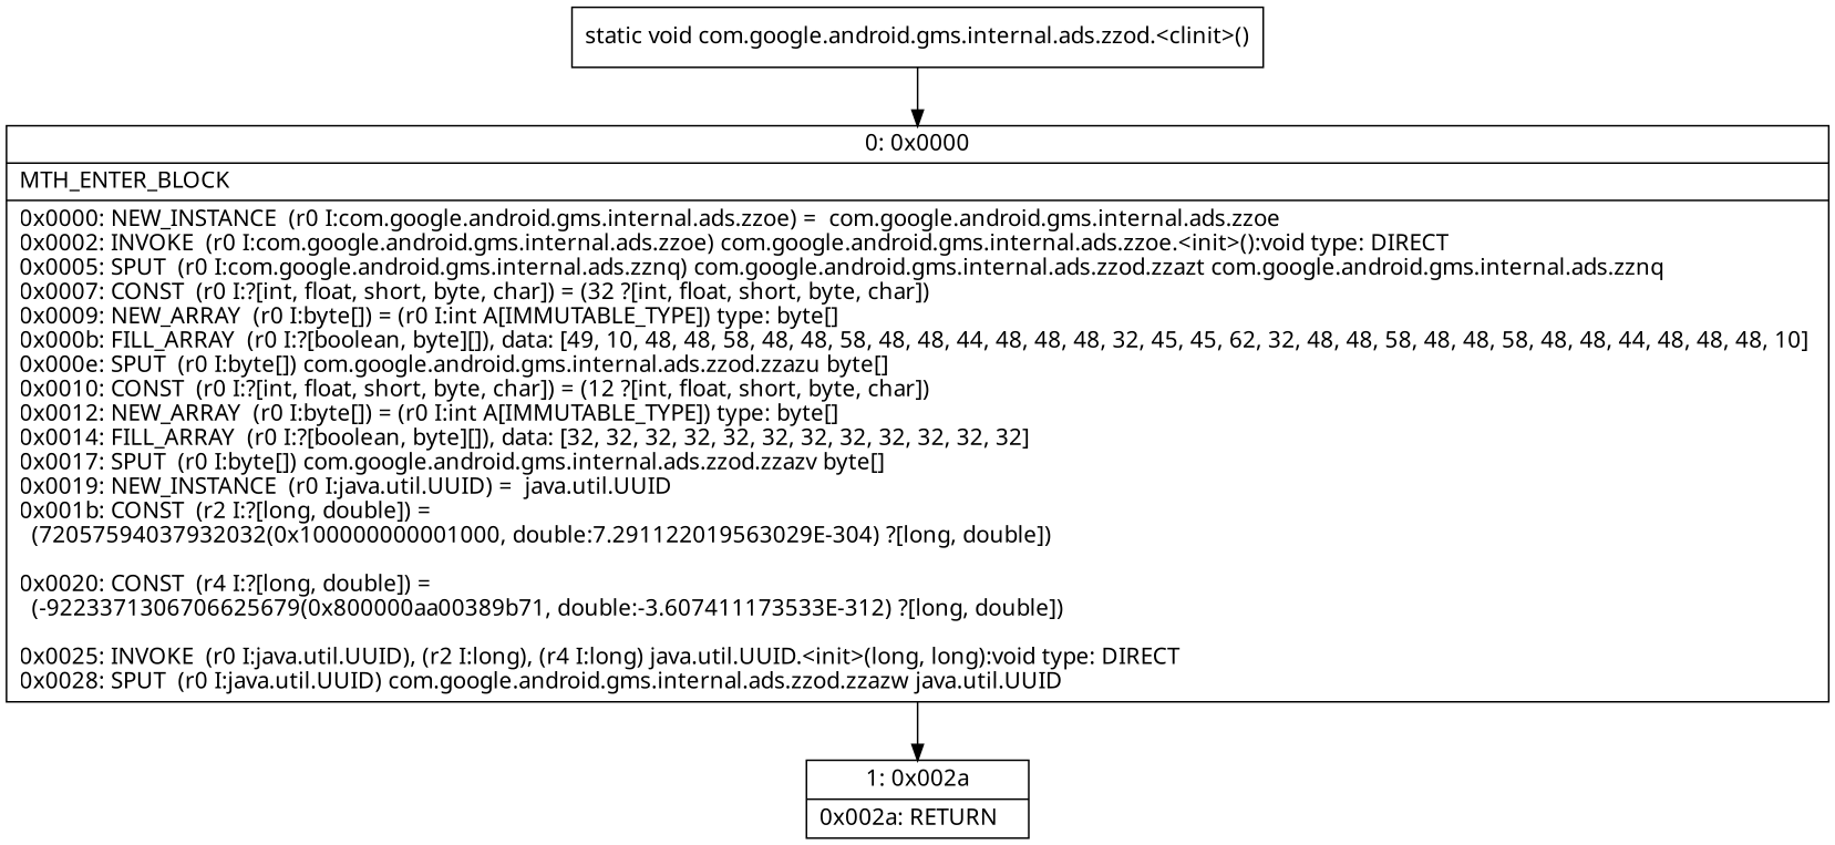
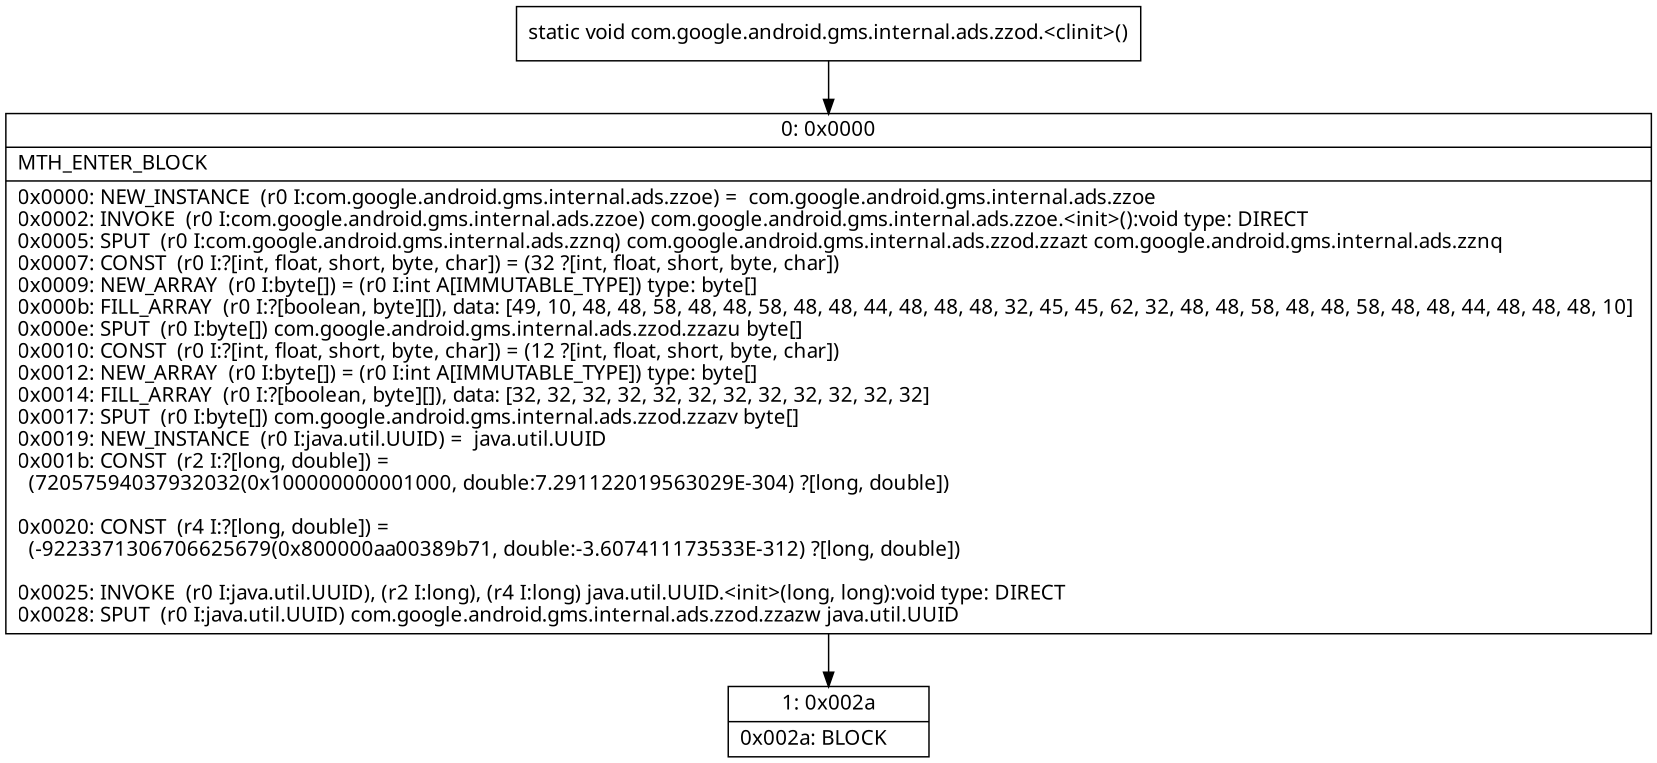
  digraph {
    fontname="Noto Sans"
    node [shape=record fontname="Noto Sans"]
    edge [fontname="Noto Sans"]
    n1 [label="{0\:\ 0x0000|MTH_ENTER_BLOCK\l|0x0000: NEW_INSTANCE  (r0 I:com.google.android.gms.internal.ads.zzoe) =  com.google.android.gms.internal.ads.zzoe \l0x0002: INVOKE  (r0 I:com.google.android.gms.internal.ads.zzoe) com.google.android.gms.internal.ads.zzoe.\<init\>():void type: DIRECT \l0x0005: SPUT  (r0 I:com.google.android.gms.internal.ads.zznq) com.google.android.gms.internal.ads.zzod.zzazt com.google.android.gms.internal.ads.zznq \l0x0007: CONST  (r0 I:?[int, float, short, byte, char]) = (32 ?[int, float, short, byte, char]) \l0x0009: NEW_ARRAY  (r0 I:byte[]) = (r0 I:int A[IMMUTABLE_TYPE]) type: byte[] \l0x000b: FILL_ARRAY  (r0 I:?[boolean, byte][]), data: [49, 10, 48, 48, 58, 48, 48, 58, 48, 48, 44, 48, 48, 48, 32, 45, 45, 62, 32, 48, 48, 58, 48, 48, 58, 48, 48, 44, 48, 48, 48, 10] \l0x000e: SPUT  (r0 I:byte[]) com.google.android.gms.internal.ads.zzod.zzazu byte[] \l0x0010: CONST  (r0 I:?[int, float, short, byte, char]) = (12 ?[int, float, short, byte, char]) \l0x0012: NEW_ARRAY  (r0 I:byte[]) = (r0 I:int A[IMMUTABLE_TYPE]) type: byte[] \l0x0014: FILL_ARRAY  (r0 I:?[boolean, byte][]), data: [32, 32, 32, 32, 32, 32, 32, 32, 32, 32, 32, 32] \l0x0017: SPUT  (r0 I:byte[]) com.google.android.gms.internal.ads.zzod.zzazv byte[] \l0x0019: NEW_INSTANCE  (r0 I:java.util.UUID) =  java.util.UUID \l0x001b: CONST  (r2 I:?[long, double]) = \l  (72057594037932032(0x100000000001000, double:7.291122019563029E\-304) ?[long, double])\l \l0x0020: CONST  (r4 I:?[long, double]) = \l  (\-9223371306706625679(0x800000aa00389b71, double:\-3.607411173533E\-312) ?[long, double])\l \l0x0025: INVOKE  (r0 I:java.util.UUID), (r2 I:long), (r4 I:long) java.util.UUID.\<init\>(long, long):void type: DIRECT \l0x0028: SPUT  (r0 I:java.util.UUID) com.google.android.gms.internal.ads.zzod.zzazw java.util.UUID \l}"]
-   n2 [label="{1\:\ 0x002a|0x002a: RETURN   \l}"]
+   n2 [label="{1\:\ 0x002a|0x002a: BLOCK   \l}"]
    n3 [label="{static void com.google.android.gms.internal.ads.zzod.\<clinit\>() }"]
    n1 -> n2
    n3 -> n1
  }
